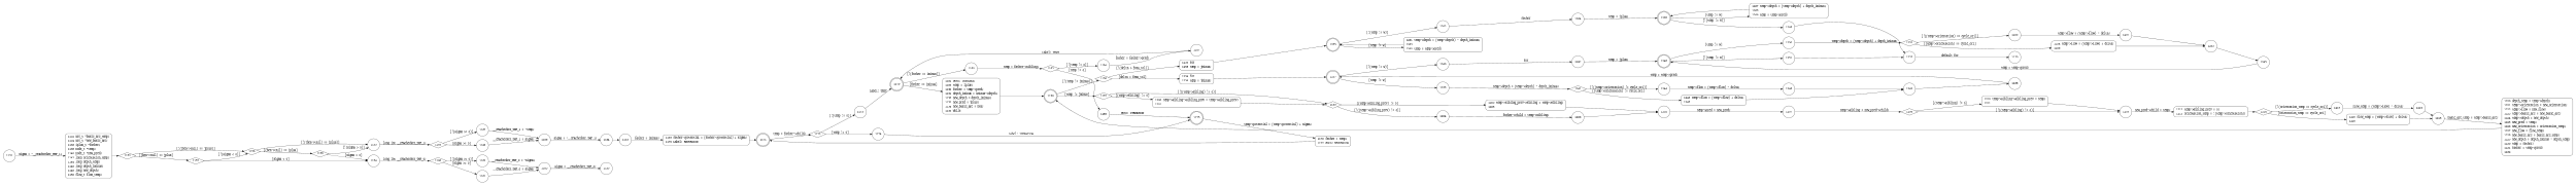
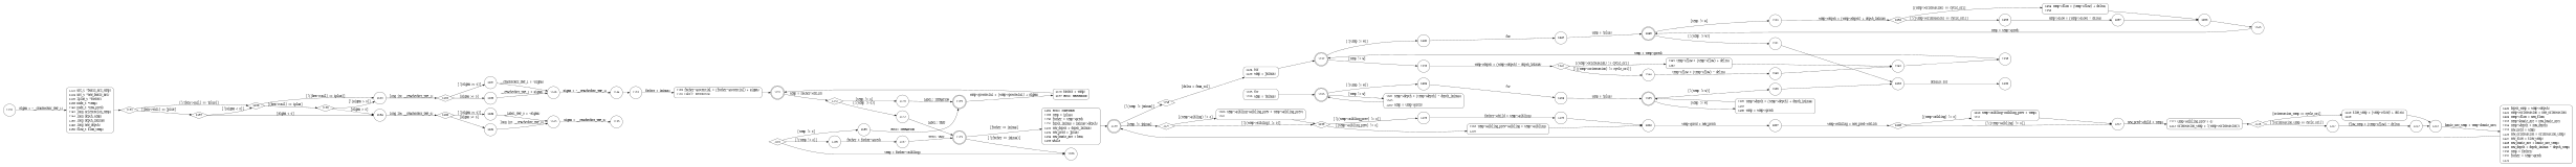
  digraph {
    fontname="Courier Prime"
    rankdir=LR
    node [fontname="Courier Prime" shape=circle]
    edge [fontname="Courier Prime"]
    n1 [fillcolor=white label=<<table border="0" cellborder="0" cellpadding="3" bgcolor="white"><tr><td align="right">1132</td><td align="left">arc_t *basic_arc_temp;</td></tr><tr><td align="right">1134</td><td align="left">arc_t *new_basic_arc;</td></tr><tr><td align="right">1136</td><td align="left">iplus_t *father;</td></tr><tr><td align="right">1138</td><td align="left">node_t *temp;</td></tr><tr><td align="right">1140</td><td align="left">node_t *new_pred;</td></tr><tr><td align="right">1142</td><td align="left">long orientation_temp;</td></tr><tr><td align="right">1144</td><td align="left">long depth_temp;</td></tr><tr><td align="right">1146</td><td align="left">long depth_iminus;</td></tr><tr><td align="right">1148</td><td align="left">long new_depth;</td></tr><tr><td align="right">1150</td><td align="left">flow_t flow_temp;</td></tr></table>> penwidth=1 shape=Mrecord style="filled,bold"]
    1131
    1152 [shape=diamond]
    1156 [shape=diamond]
    1157 [shape=diamond]
    1155
    1158 [shape=diamond]
    1154
    1165 [shape=diamond]
    1160 [shape=diamond]
    1162
    1161
    1163
    1159
    n15 [fillcolor=white label=<<table border="0" cellborder="0" cellpadding="3" bgcolor="white"><tr><td align="right">1169</td><td align="left">father-&gt;potential = (father-&gt;potential) + sigma;</td></tr><tr><td align="right">1170</td><td align="left">Label: RECURSION</td></tr></table>> penwidth=1 shape=Mrecord style="filled,bold"]
    1153
    1171 [shape=doublecircle]
    1172 [shape=diamond]
    1173
    1174
    1179 [shape=doublecircle]
    1175 [shape=doublecircle]
    1180
    n24 [fillcolor=white label=<<table border="0" cellborder="0" cellpadding="3" bgcolor="white"><tr><td align="right">1181</td><td align="left">Goto: CONTINUE</td></tr><tr><td align="right">1189</td><td align="left">temp = iplus;</td></tr><tr><td align="right">1190</td><td align="left">father = temp-&gt;pred;</td></tr><tr><td align="right">1191</td><td align="left">depth_iminus = iminus-&gt;depth;</td></tr><tr><td align="right">1193</td><td align="left">new_depth = depth_iminus;</td></tr><tr><td align="right">1192</td><td align="left">new_pred = jplus;</td></tr><tr><td align="right">1194</td><td align="left">new_basic_arc = bea;</td></tr><tr><td align="right">1195</td><td align="left">while</td></tr></table>> penwidth=1 shape=Mrecord style="filled,bold"]
    n25 [fillcolor=white label=<<table border="0" cellborder="0" cellpadding="3" bgcolor="white"><tr><td align="right">1176</td><td align="left">father = temp;</td></tr><tr><td align="right">1177</td><td align="left">Goto: RECURSION</td></tr></table>> penwidth=1 shape=Mrecord style="filled,bold"]
    1183 [shape=diamond]
    1196 [shape=doublecircle]
    1184
    1185
    1198 [shape=diamond]
    1197 [shape=diamond]
    n32 [fillcolor=white label=<<table border="0" cellborder="0" cellpadding="3" bgcolor="white"><tr><td align="right">1235</td><td align="left">for</td></tr><tr><td align="right">1258</td><td align="left">temp = jminus;</td></tr></table>> penwidth=1 shape=Mrecord style="filled,bold"]
    n33 [fillcolor=white label=<<table border="0" cellborder="0" cellpadding="3" bgcolor="white"><tr><td align="right">1234</td><td align="left">for</td></tr><tr><td align="right">1236</td><td align="left">temp = jminus;</td></tr></table>> penwidth=1 shape=Mrecord style="filled,bold"]
    1199 [shape=diamond]
    n35 [fillcolor=white label=<<table border="0" cellborder="0" cellpadding="3" bgcolor="white"><tr><td align="right">1200</td><td align="left">temp-&gt;sibling-&gt;sibling_prev = temp-&gt;sibling_prev;</td></tr><tr><td align="right">1201</td><td align="left"></td></tr></table>> penwidth=1 shape=Mrecord style="filled,bold"]
    1259 [shape=doublecircle]
    1237 [shape=doublecircle]
    1204
    n39 [fillcolor=white label=<<table border="0" cellborder="0" cellpadding="3" bgcolor="white"><tr><td align="right">1203</td><td align="left">temp-&gt;sibling_prev-&gt;sibling = temp-&gt;sibling;</td></tr><tr><td align="right">1205</td><td align="left"></td></tr></table>> penwidth=1 shape=Mrecord style="filled,bold"]
    1206
    1202
    1207
    1208 [shape=diamond]
    1209
    n45 [fillcolor=white label=<<table border="0" cellborder="0" cellpadding="3" bgcolor="white"><tr><td align="right">1210</td><td align="left">temp-&gt;sibling-&gt;sibling_prev = temp;</td></tr><tr><td align="right">1211</td><td align="left"></td></tr></table>> penwidth=1 shape=Mrecord style="filled,bold"]
    n46 [fillcolor=white label=<<table border="0" cellborder="0" cellpadding="3" bgcolor="white"><tr><td align="right">1212</td><td align="left">temp-&gt;sibling_prev = 0;</td></tr><tr><td align="right">1213</td><td align="left">orientation_temp = !(temp-&gt;orientation);</td></tr></table>> penwidth=1 shape=Mrecord style="filled,bold"]
    1214 [shape=diamond]
    1217
    n49 [fillcolor=white label=<<table border="0" cellborder="0" cellpadding="3" bgcolor="white"><tr><td align="right">1216</td><td align="left">flow_temp = (temp-&gt;flow) + delta;</td></tr><tr><td align="right">1218</td><td align="left"></td></tr></table>> penwidth=1 shape=Mrecord style="filled,bold"]
    1219
    1215
    n52 [fillcolor=white label=<<table border="0" cellborder="0" cellpadding="3" bgcolor="white"><tr><td align="right">1220</td><td align="left">depth_temp = temp-&gt;depth;</td></tr><tr><td align="right">1221</td><td align="left">temp-&gt;orientation = new_orientation;</td></tr><tr><td align="right">1222</td><td align="left">temp-&gt;flow = new_flow;</td></tr><tr><td align="right">1223</td><td align="left">temp-&gt;basic_arc = new_basic_arc;</td></tr><tr><td align="right">1224</td><td align="left">temp-&gt;depth = new_depth;</td></tr><tr><td align="right">1225</td><td align="left">new_pred = temp;</td></tr><tr><td align="right">1226</td><td align="left">new_orientation = orientation_temp;</td></tr><tr><td align="right">1227</td><td align="left">new_flow = flow_temp;</td></tr><tr><td align="right">1228</td><td align="left">new_basic_arc = basic_arc_temp;</td></tr><tr><td align="right">1229</td><td align="left">new_depth = depth_iminus - depth_temp;</td></tr><tr><td align="right">1230</td><td align="left">temp = father;</td></tr><tr><td align="right">1231</td><td align="left">father = temp-&gt;pred;</td></tr><tr><td align="right">1232</td><td align="left"></td></tr></table>> penwidth=1 shape=Mrecord style="filled,bold"]
    1262
    n54 [fillcolor=white label=<<table border="0" cellborder="0" cellpadding="3" bgcolor="white"><tr><td align="right">1261</td><td align="left">temp-&gt;depth = (temp-&gt;depth) - depth_iminus;</td></tr><tr><td align="right">1263</td><td align="left"></td></tr><tr><td align="right">1260</td><td align="left">temp = temp-&gt;pred;</td></tr></table>> penwidth=1 shape=Mrecord style="filled,bold"]
    1240
    1239
    1247
    1241 [shape=diamond]
    1248 [shape=doublecircle]
    1244
    n61 [fillcolor=white label=<<table border="0" cellborder="0" cellpadding="3" bgcolor="white"><tr><td align="right">1243</td><td align="left">temp-&gt;flow = (temp-&gt;flow) + delta;</td></tr><tr><td align="right">1245</td><td align="left"></td></tr></table>> penwidth=1 shape=Mrecord style="filled,bold"]
    1246
    1242
    1238
    1251
    1250
    1233
    1252 [shape=diamond]
    1130
    1255
    n71 [fillcolor=white label=<<table border="0" cellborder="0" cellpadding="3" bgcolor="white"><tr><td align="right">1254</td><td align="left">temp-&gt;flow = (temp-&gt;flow) + delta;</td></tr><tr><td align="right">1256</td><td align="left"></td></tr></table>> penwidth=1 shape=Mrecord style="filled,bold"]
    1257
    1253
    1249
    1264
    1265 [shape=doublecircle]
    1268
    n78 [fillcolor=white label=<<table border="0" cellborder="0" cellpadding="3" bgcolor="white"><tr><td align="right">1267</td><td align="left">temp-&gt;depth = (temp-&gt;depth) + depth_iminus;</td></tr><tr><td align="right">1269</td><td align="left"></td></tr><tr><td align="right">1266</td><td align="left">temp = temp-&gt;pred;</td></tr></table>> penwidth=1 shape=Mrecord style="filled,bold"]
    1187
    1167
    1166
    1168
    1164
    n1 -> 1152
    1131 -> n1 [label="sigma = -__CPAchecker_TMP_1;"]
    1152 -> 1156 [label="[!((bea->tail) == jplus)]"]
    1152 -> 1157 [label="[(bea->tail) == jplus]"]
    1156 -> 1155 [label="[!((bea->tail) == iplus)]"]
    1156 -> 1158 [label="[(bea->tail) == iplus]"]
    1157 -> 1156 [label="[!(sigma < 0)]"]
    1157 -> 1154 [label="[sigma < 0]"]
    1155 -> 1165 [label="long int __CPAchecker_TMP_1;"]
    1158 -> 1155 [label="[!(sigma > 0)]"]
    1158 -> 1154 [label="[sigma > 0]"]
    1154 -> 1160 [label="long int __CPAchecker_TMP_0;"]
    1165 -> 1167 [label="[!(sigma >= 0)]"]
    1165 -> 1166 [label="[sigma >= 0]"]
    1160 -> 1162 [label="[!(sigma >= 0)]"]
    1160 -> 1161 [label="[sigma >= 0]"]
-   1162 -> 1163 [label="__CPAchecker_TMP_0 = -sigma;"]
-   1161 -> 1163 [label="__CPAchecker_TMP_0 = sigma;"]
+   1162 -> 1163 [label="__Label_TMP_0 = -sigma;"]
+   1161 -> 1163 [label="long int __CPAchecker_TMP_0;"]
    1163 -> 1159 [label="sigma = __CPAchecker_TMP_0;"]
    n15 -> 1171
    1153 -> n15 [label="father = iminus;"]
    1171 -> 1172 [label="temp = father->child;"]
    1172 -> 1173 [label="[!(temp != 0)]"]
    1172 -> 1174 [label="[temp != 0]"]
    1173 -> 1179 [label="Label: TEST"]
    1174 -> 1175 [label="Label: ITERATION"]
    1179 -> 1180 [label="[!(father == iminus)]"]
    1179 -> n24 [label="[father == iminus]"]
    1175 -> n25 [label="temp->potential = (temp->potential) + sigma;"]
-   1180 -> 1183 [label="temp = father->sibling;"]
+   1183 -> 1180 [label="temp = father->sibling;"]
    n24 -> 1196
    n25 -> 1171
    1183 -> 1184 [label="[!(temp != 0)]"]
    1183 -> 1185 [label="[temp != 0]"]
    1196 -> 1198 [label="[!(temp != jminus)]"]
    1196 -> 1197 [label="[temp != jminus]"]
    1184 -> 1187 [label="father = father->pred;"]
    1185 -> 1175 [label="Goto: ITERATION"]
-   1198 -> n32 [label="[!(delta > feas_tol)]"]
    1198 -> n33 [label="[delta > feas_tol]"]
    1197 -> 1199 [label="[!((temp->sibling) != 0)]"]
    1197 -> n35 [label="[(temp->sibling) != 0]"]
    n32 -> 1259
    n33 -> 1237
    1199 -> 1204 [label="[!((temp->sibling_prev) != 0)]"]
    1199 -> n39 [label="[(temp->sibling_prev) != 0]"]
    n35 -> 1199
    1259 -> 1262 [label="[!(temp != w)]"]
    1259 -> n54 [label="[temp != w]"]
    1237 -> 1240 [label="[!(temp != w)]"]
    1237 -> 1239 [label="[temp != w]"]
    1204 -> 1206 [label="father->child = temp->sibling;"]
    n39 -> 1202
    1206 -> 1202
    1202 -> 1207 [label="temp->pred = new_pred;"]
    1207 -> 1208 [label="temp->sibling = new_pred->child;"]
    1208 -> 1209 [label="[!((temp->sibling) != 0)]"]
    1208 -> n45 [label="[(temp->sibling) != 0]"]
    1209 -> n46 [label="new_pred->child = temp;"]
    n45 -> 1209
    n46 -> 1214
    1214 -> 1217 [label="[!(orientation_temp == cycle_ori)]"]
    1214 -> n49 [label="[orientation_temp == cycle_ori]"]
    1217 -> 1219 [label="flow_temp = (temp->flow) - delta;"]
    n49 -> 1215
    1219 -> 1215
    1215 -> n52 [label="basic_arc_temp = temp->basic_arc;"]
    n52 -> 1196
-   1262 -> 1264 [label=father]
+   1262 -> 1264 [label=for]
    n54 -> 1259
    1240 -> 1247 [label=for]
    1239 -> 1241 [label="temp->depth = (temp->depth) - depth_iminus;"]
    1247 -> 1248 [label="temp = jplus;"]
    1241 -> 1244 [label="[!((temp->orientation) != cycle_ori)]"]
    1241 -> n61 [label="[(temp->orientation) != cycle_ori]"]
    1248 -> 1251 [label="[!(temp != w)]"]
    1248 -> 1250 [label="[temp != w]"]
    1244 -> 1246 [label="temp->flow = (temp->flow) - delta;"]
    n61 -> 1242
    1246 -> 1242
    1242 -> 1238
    1238 -> 1237 [label="temp = temp->pred;"]
    1251 -> 1233
    1250 -> 1252 [label="temp->depth = (temp->depth) + depth_iminus;"]
    1233 -> 1130 [label="default for"]
    1252 -> 1255 [label="[!((temp->orientation) == cycle_ori)]"]
    1252 -> n71 [label="[(temp->orientation) == cycle_ori]"]
    1255 -> 1257 [label="temp->flow = (temp->flow) - delta;"]
    n71 -> 1253
    1257 -> 1253
    1253 -> 1249
    1249 -> 1248 [label="temp = temp->pred;"]
    1264 -> 1265 [label="temp = jplus;"]
    1265 -> 1268 [label="[!(temp != w)]"]
    1265 -> n78 [label="[temp != w]"]
    1268 -> 1233
    n78 -> 1265
-   1187 -> 1179 [label="Label: TEST"]
-   1167 -> 1168 [label="__CPAchecker_TMP_1 = -temp;"]
+   1187 -> 1179 [label="Goto: TEST"]
+   1167 -> 1168 [label="__CPAchecker_TMP_1 = -sigma;"]
    1166 -> 1168 [label="__CPAchecker_TMP_1 = sigma;"]
    1168 -> 1164 [label="sigma = -__CPAchecker_TMP_1;"]
    1164 -> 1153
  }
